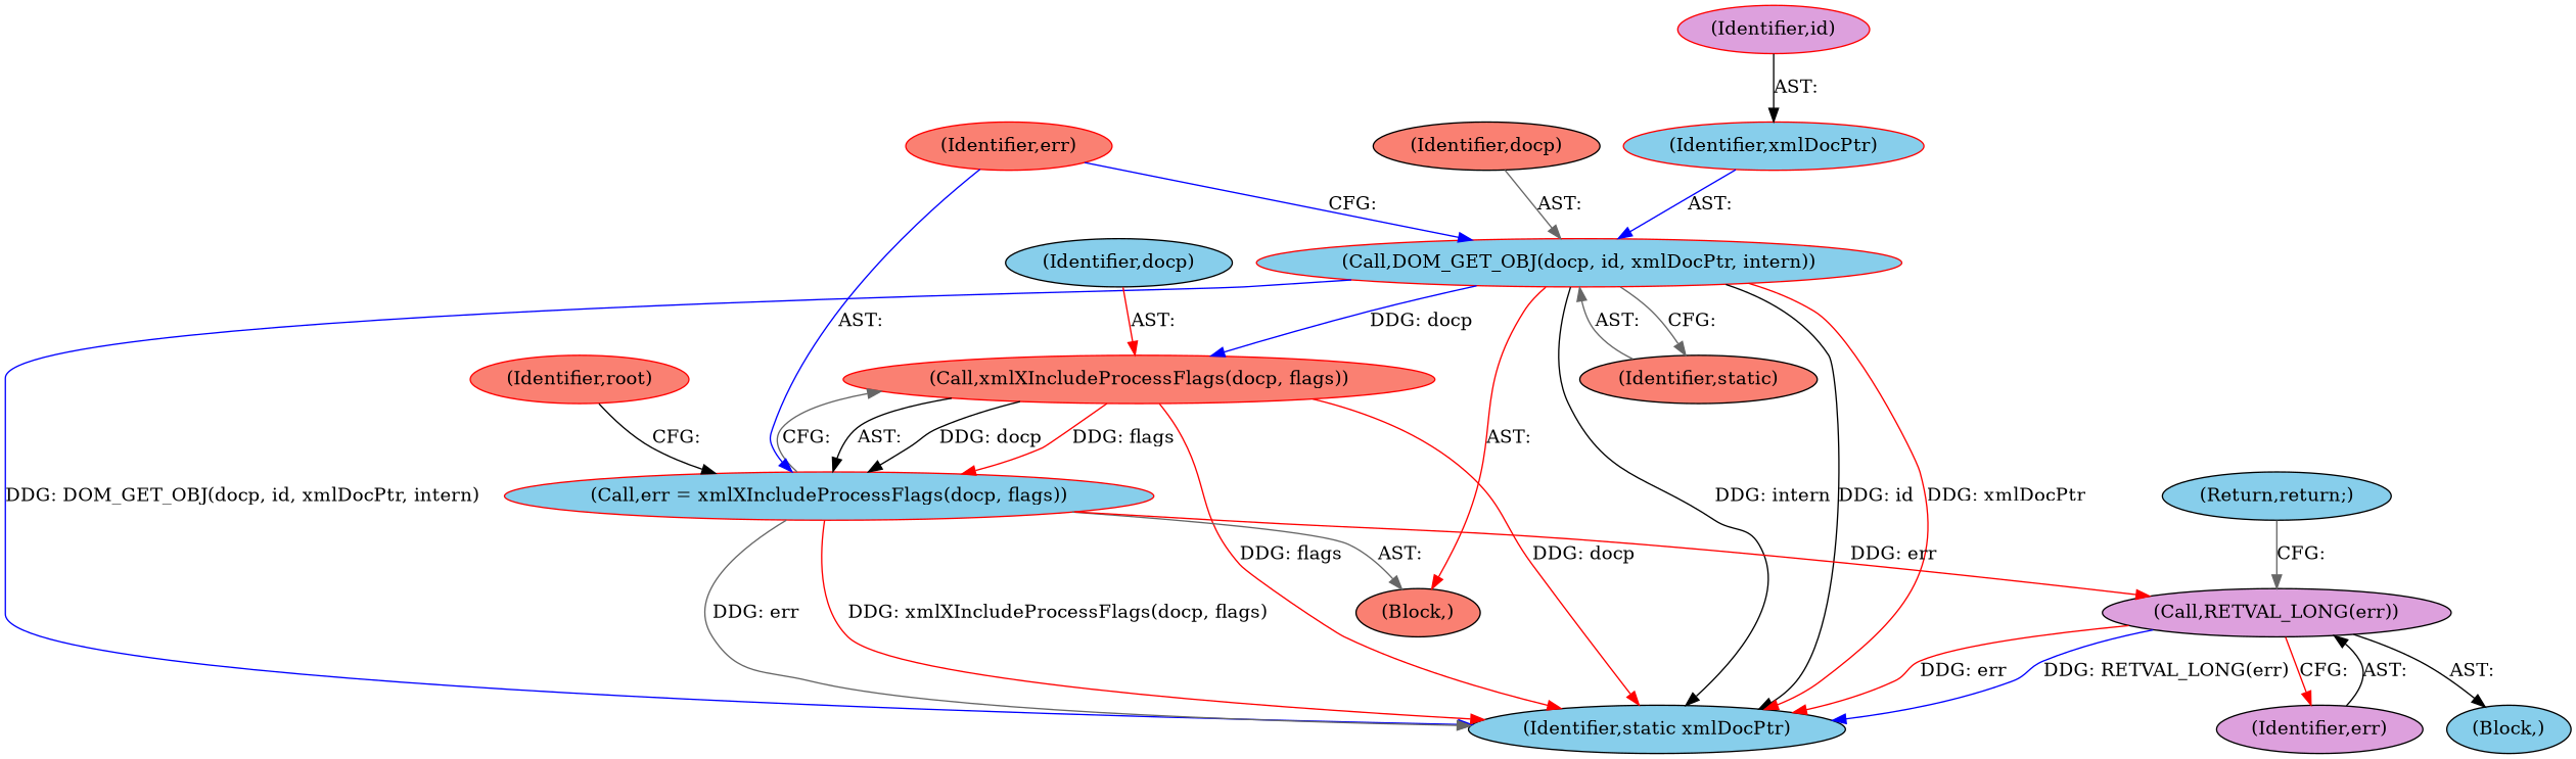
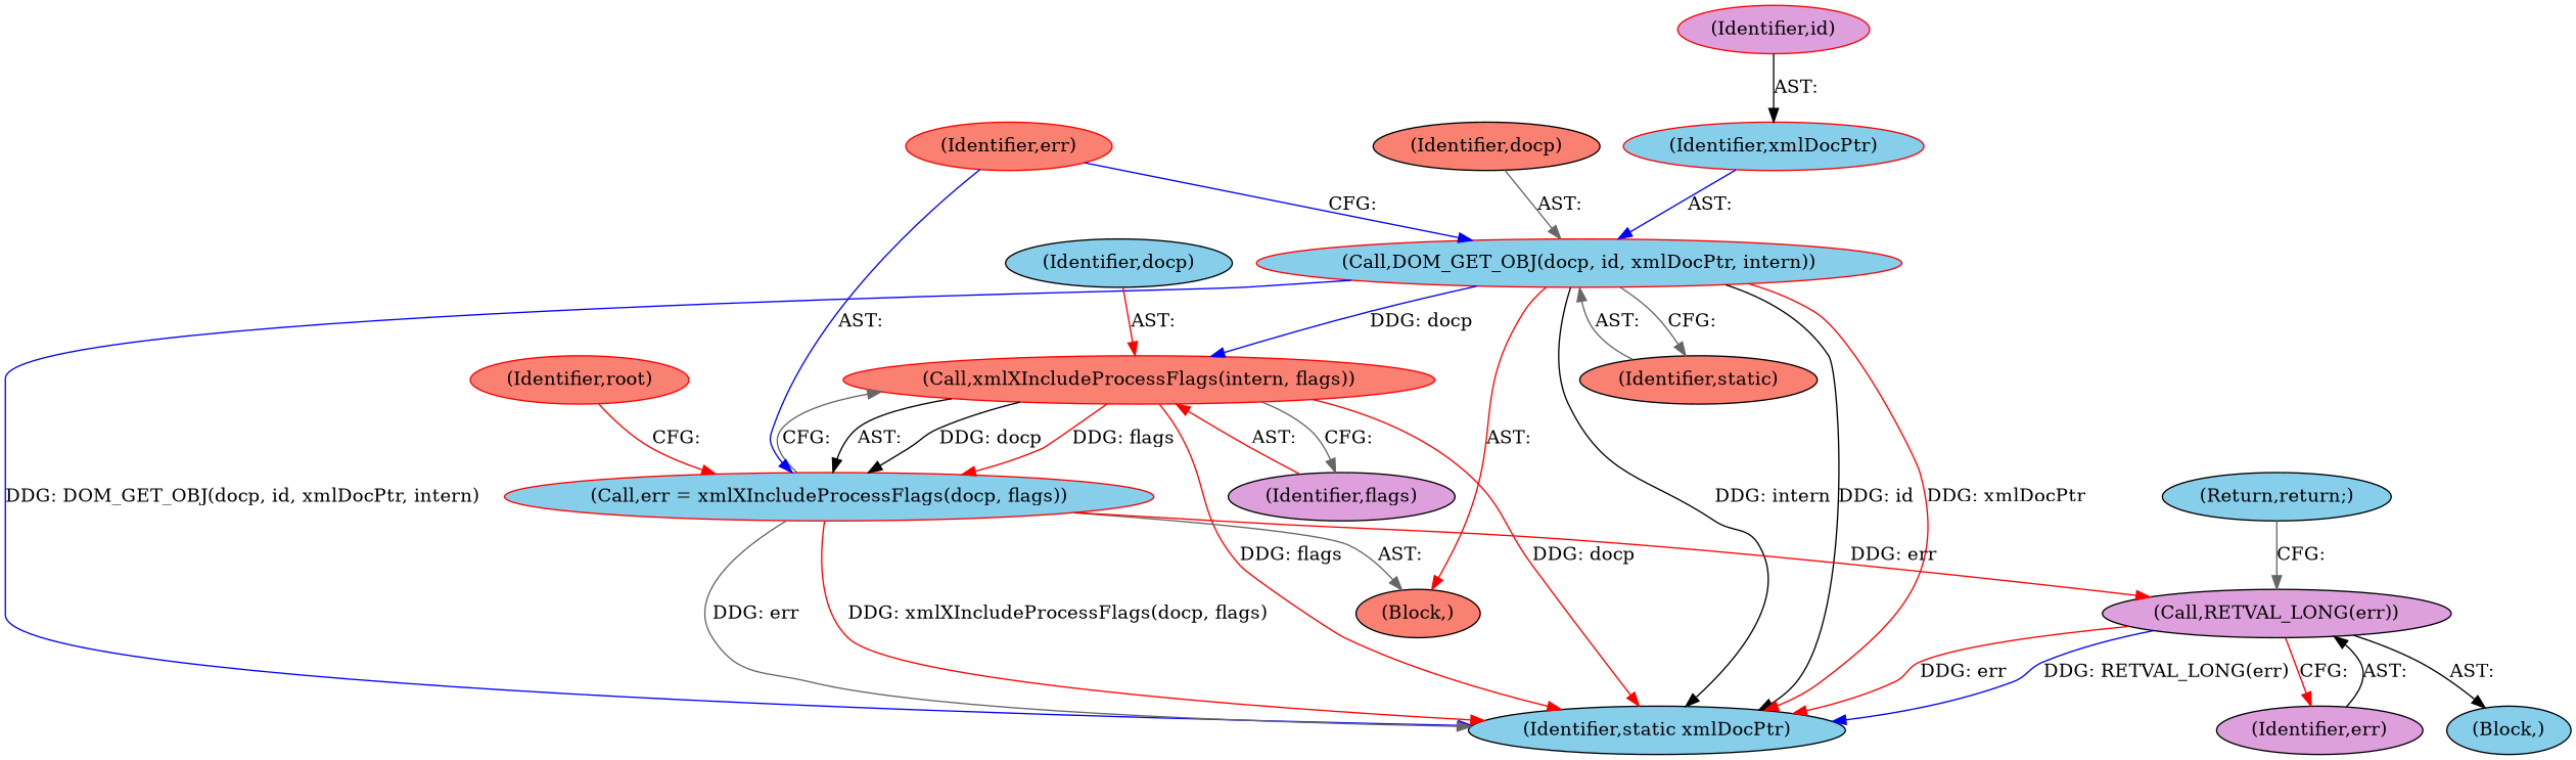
  digraph {
    node [color=black fillcolor=skyblue style=filled]
    edge [color=red]
    n1 [color=red label="(Call,DOM_GET_OBJ(docp, id, xmlDocPtr, intern))"]
-   n2 [color=red fillcolor=salmon label="(Call,xmlXIncludeProcessFlags(docp, flags))"]
+   n2 [color=red fillcolor=salmon label="(Call,xmlXIncludeProcessFlags(intern, flags))"]
    n3 [label="(Identifier,static xmlDocPtr)"]
    n4 [fillcolor=salmon label="(Identifier,static)"]
    n5 [fillcolor=salmon label="(Block,)"]
    n6 [color=red label="(Call,err = xmlXIncludeProcessFlags(docp, flags))"]
+   n7 [fillcolor=plum label="(Identifier,flags)"]
    n8 [fillcolor=plum label="(Call,RETVAL_LONG(err))"]
    n9 [label="(Block,)"]
    n10 [fillcolor=plum label="(Identifier,err)"]
    n11 [color=red fillcolor=plum label="(Identifier,id)"]
    n12 [color=red label="(Identifier,xmlDocPtr)"]
    n13 [color=red fillcolor=salmon label="(Identifier,err)"]
    n14 [label="(Return,return;)"]
    n15 [label="(Identifier,docp)"]
    n16 [fillcolor=salmon label="(Identifier,docp)"]
    n17 [color=red fillcolor=salmon label="(Identifier,root)"]
    n1 -> n2 [color=blue label="DDG: docp"]
    n1 -> n3 [color=blue label="DDG: DOM_GET_OBJ(docp, id, xmlDocPtr, intern)"]
    n1 -> n3 [color=black label="DDG: id"]
    n1 -> n3 [label="DDG: xmlDocPtr"]
    n1 -> n3 [color=black label="DDG: intern"]
    n1 -> n4 [color=gray40 label="CFG: "]
    n1 -> n5 [label="AST: "]
    n2 -> n3 [label="DDG: flags"]
    n2 -> n3 [label="DDG: docp"]
    n2 -> n6 [color=black label="AST: "]
    n2 -> n6 [color=black label="DDG: docp"]
    n2 -> n6 [label="DDG: flags"]
+   n2 -> n7 [color=gray40 label="CFG: "]
    n4 -> n1 [color=gray40 label="AST: "]
    n6 -> n2 [color=gray40 label="CFG: "]
    n6 -> n3 [color=gray40 label="DDG: err"]
    n6 -> n3 [label="DDG: xmlXIncludeProcessFlags(docp, flags)"]
    n6 -> n5 [color=gray40 label="AST: "]
    n6 -> n8 [label="DDG: err"]
+   n7 -> n2 [label="AST: "]
    n8 -> n3 [color=blue label="DDG: RETVAL_LONG(err)"]
    n8 -> n3 [label="DDG: err"]
    n8 -> n9 [color=black label="AST: "]
    n8 -> n10 [label="CFG: "]
    n10 -> n8 [color=black label="AST: "]
    n11 -> n12 [color=black label="AST: "]
    n12 -> n1 [color=blue label="AST: "]
    n13 -> n1 [color=blue label="CFG: "]
    n13 -> n6 [color=blue label="AST: "]
    n14 -> n8 [color=gray40 label="CFG: "]
    n15 -> n2 [label="AST: "]
    n16 -> n1 [color=gray40 label="AST: "]
-   n17 -> n6 [color=black label="CFG: "]
+   n17 -> n6 [label="CFG: "]
  }
